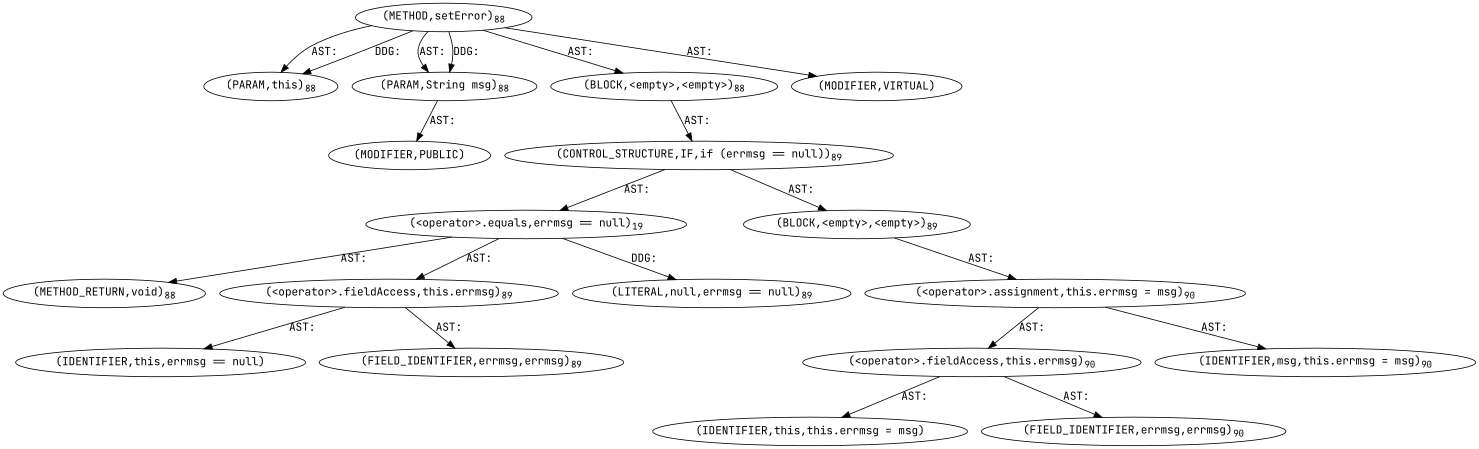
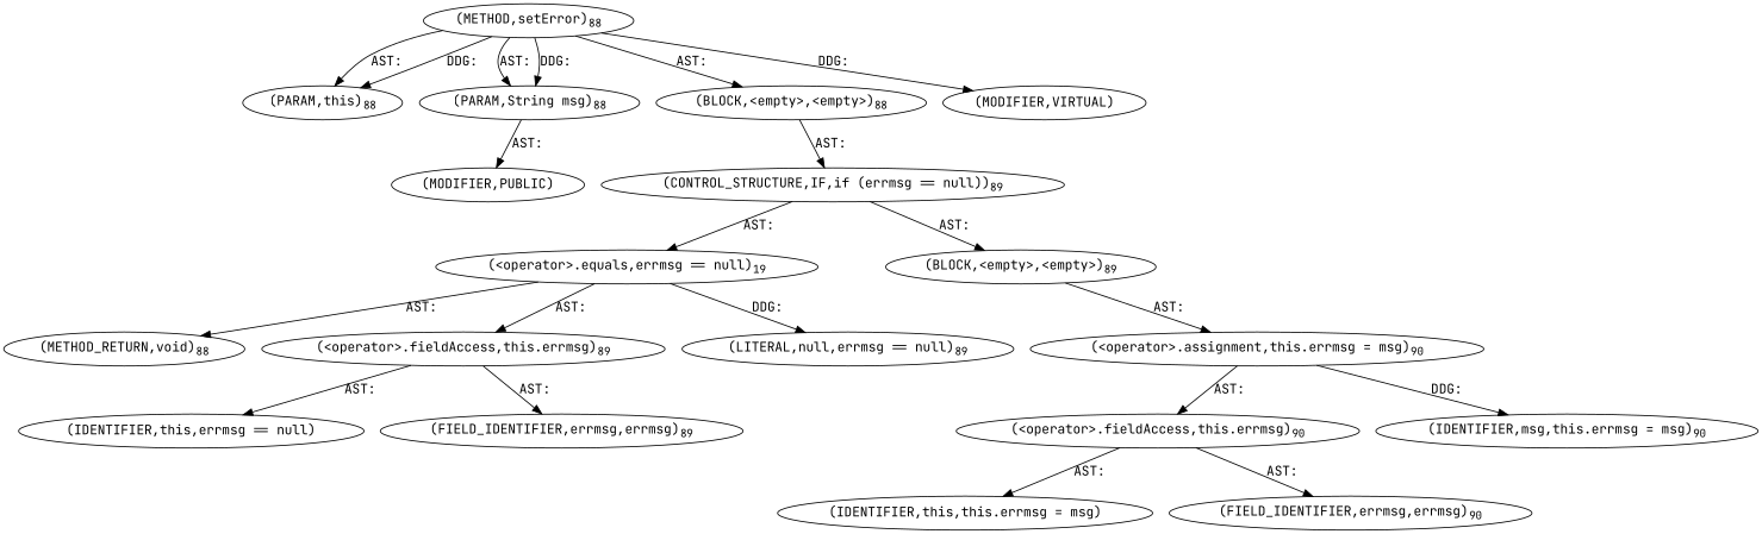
  digraph {
    fontname="JetBrains Mono"
    node [fontname="JetBrains Mono"]
    edge [fontname="JetBrains Mono"]
    n1 [label=<(METHOD,setError)<SUB>88</SUB>>]
    n2 [label=<(PARAM,this)<SUB>88</SUB>>]
    n3 [label=<(PARAM,String msg)<SUB>88</SUB>>]
    n4 [label=<(BLOCK,&lt;empty&gt;,&lt;empty&gt;)<SUB>88</SUB>>]
    n5 [label=<(MODIFIER,VIRTUAL)>]
    n6 [label=<(MODIFIER,PUBLIC)>]
    n7 [label=<(CONTROL_STRUCTURE,IF,if (errmsg == null))<SUB>89</SUB>>]
    n8 [label=<(METHOD_RETURN,void)<SUB>88</SUB>>]
    n9 [label=<(&lt;operator&gt;.equals,errmsg == null)<SUB>19</SUB>>]
    n10 [label=<(BLOCK,&lt;empty&gt;,&lt;empty&gt;)<SUB>89</SUB>>]
    n11 [label=<(&lt;operator&gt;.fieldAccess,this.errmsg)<SUB>89</SUB>>]
    n12 [label=<(LITERAL,null,errmsg == null)<SUB>89</SUB>>]
    n13 [label=<(&lt;operator&gt;.assignment,this.errmsg = msg)<SUB>90</SUB>>]
    n14 [label=<(IDENTIFIER,this,errmsg == null)>]
    n15 [label=<(FIELD_IDENTIFIER,errmsg,errmsg)<SUB>89</SUB>>]
    n16 [label=<(&lt;operator&gt;.fieldAccess,this.errmsg)<SUB>90</SUB>>]
    n17 [label=<(IDENTIFIER,msg,this.errmsg = msg)<SUB>90</SUB>>]
    n18 [label=<(IDENTIFIER,this,this.errmsg = msg)>]
    n19 [label=<(FIELD_IDENTIFIER,errmsg,errmsg)<SUB>90</SUB>>]
    n1 -> n2 [label="AST: "]
    n1 -> n2 [label="DDG: "]
    n1 -> n3 [label="AST: "]
    n1 -> n3 [label="DDG: "]
    n1 -> n4 [label="AST: "]
-   n1 -> n5 [label="AST: "]
+   n1 -> n5 [label="DDG: "]
    n3 -> n6 [label="AST: "]
    n4 -> n7 [label="AST: "]
    n7 -> n9 [label="AST: "]
    n7 -> n10 [label="AST: "]
    n9 -> n8 [label="AST: "]
    n9 -> n11 [label="AST: "]
    n9 -> n12 [label="DDG: "]
    n10 -> n13 [label="AST: "]
    n11 -> n14 [label="AST: "]
    n11 -> n15 [label="AST: "]
    n13 -> n16 [label="AST: "]
-   n13 -> n17 [label="AST: "]
+   n13 -> n17 [label="DDG: "]
    n16 -> n18 [label="AST: "]
    n16 -> n19 [label="AST: "]
  }
